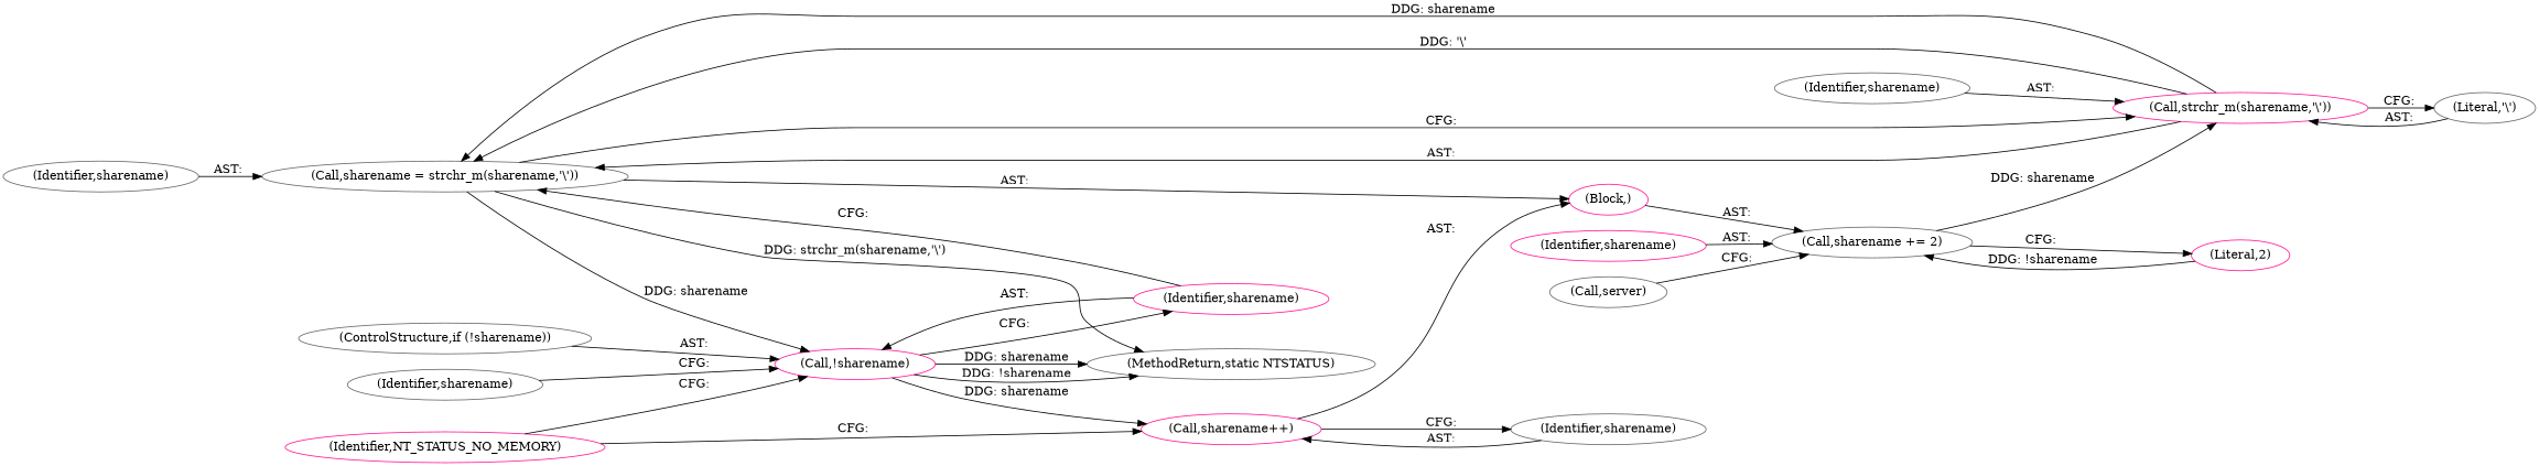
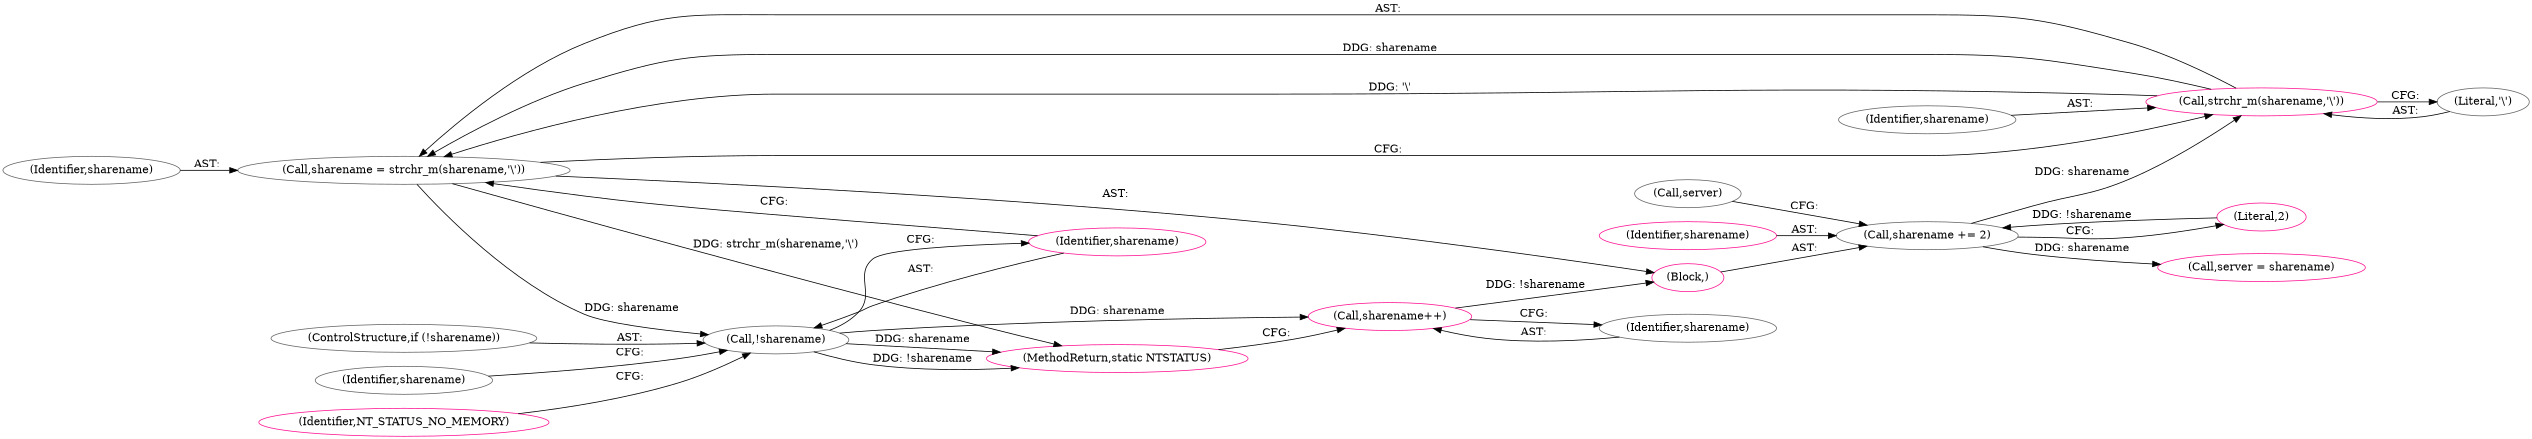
  digraph {
    rankdir=LR
    node [color=gray40]
    n1 [label="(Call,sharename = strchr_m(sharename,'\\'))"]
    n2 [color=deeppink label="(Call,strchr_m(sharename,'\\'))"]
-   n3 [color=deeppink label="(Call,!sharename)"]
+   n3 [label="(Call,!sharename)"]
    n4 [color=deeppink label="(Block,)"]
-   n5 [label="(MethodReturn,static NTSTATUS)"]
+   n5 [color=deeppink label="(MethodReturn,static NTSTATUS)"]
    n6 [label="(Literal,'\\')"]
    n7 [color=deeppink label="(Call,sharename++)"]
    n8 [color=deeppink label="(Identifier,sharename)"]
    n9 [label="(Call,sharename += 2)"]
    n10 [color=deeppink label="(Literal,2)"]
+   n11 [color=deeppink label="(Call,server = sharename)"]
    n12 [label="(Identifier,sharename)"]
    n13 [label="(ControlStructure,if (!sharename))"]
    n14 [label="(Call,server)"]
    n15 [label="(Identifier,sharename)"]
    n16 [color=deeppink label="(Identifier,NT_STATUS_NO_MEMORY)"]
    n17 [label="(Identifier,sharename)"]
    n18 [color=deeppink label="(Identifier,sharename)"]
    n19 [label="(Identifier,sharename)"]
    n1 -> n2 [label="CFG: "]
    n1 -> n3 [label="DDG: sharename"]
    n1 -> n4 [label="AST: "]
    n1 -> n5 [label="DDG: strchr_m(sharename,'\\')"]
    n2 -> n1 [label="AST: "]
    n2 -> n1 [label="DDG: sharename"]
    n2 -> n1 [label="DDG: '\\'"]
    n2 -> n6 [label="CFG: "]
    n3 -> n5 [label="DDG: sharename"]
    n3 -> n5 [label="DDG: !sharename"]
    n3 -> n7 [label="DDG: sharename"]
    n3 -> n8 [label="CFG: "]
    n4 -> n9 [label="AST: "]
-   n16 -> n7 [label="CFG: "]
+   n5 -> n7 [label="CFG: "]
    n6 -> n2 [label="AST: "]
-   n7 -> n4 [label="AST: "]
+   n7 -> n4 [label="DDG: !sharename"]
    n7 -> n12 [label="CFG: "]
    n8 -> n1 [label="CFG: "]
    n8 -> n3 [label="AST: "]
    n9 -> n2 [label="DDG: sharename"]
    n9 -> n10 [label="CFG: "]
+   n9 -> n11 [label="DDG: sharename"]
    n10 -> n9 [label="DDG: !sharename"]
    n12 -> n7 [label="AST: "]
    n13 -> n3 [label="AST: "]
    n14 -> n9 [label="CFG: "]
    n15 -> n3 [label="CFG: "]
    n16 -> n3 [label="CFG: "]
    n17 -> n1 [label="AST: "]
    n18 -> n9 [label="AST: "]
    n19 -> n2 [label="AST: "]
  }
